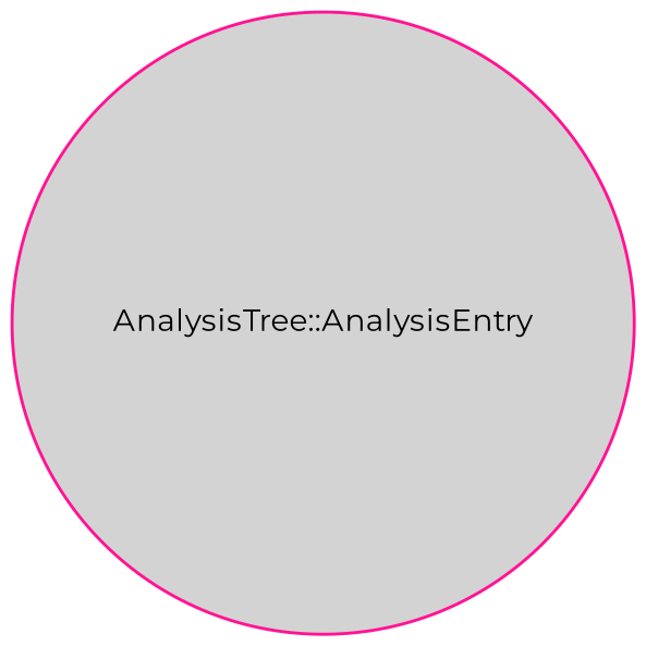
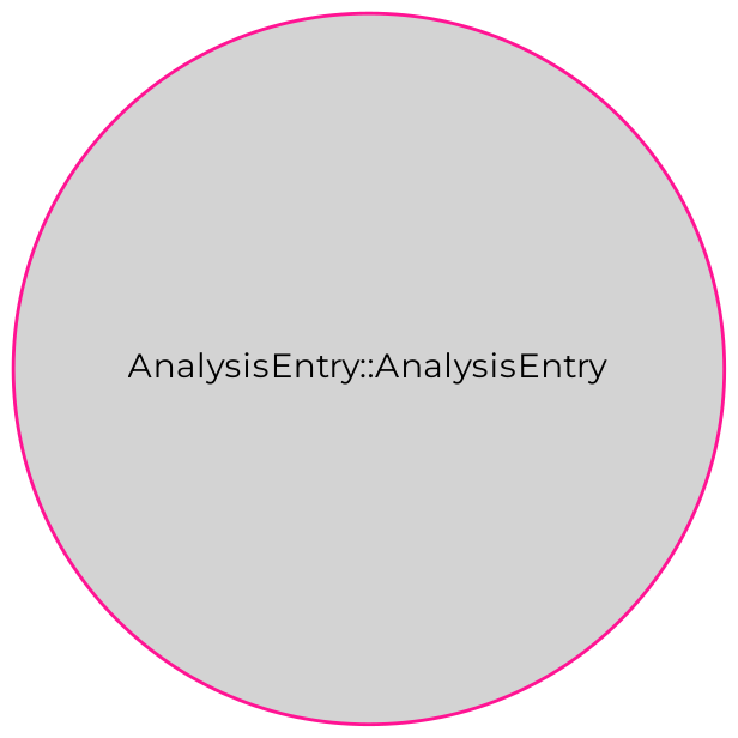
  digraph {
    rankdir=LR
    fontname=Montserrat
-   n1 [color=deeppink fillcolor=lightgrey fontname=Montserrat fontsize=10 height=0.2 label="AnalysisTree::AnalysisEntry" shape=circle style=filled width=0.4]
+   n1 [color=deeppink fillcolor=lightgrey fontname=Montserrat fontsize=10 height=0.2 label="AnalysisEntry::AnalysisEntry" shape=circle style=filled width=0.4]
  }
